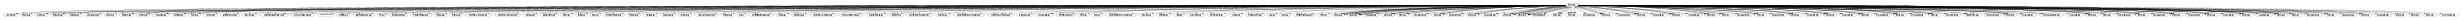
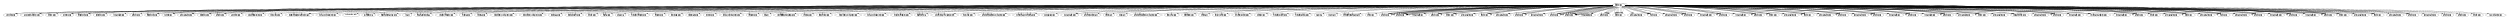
  digraph {
    ranksep=.8
    n1 [label="pando.com"]
    n2 [label="youtube.com"]
+   n3 [label="sponsored.pando.com"]
    n4 [label="pando.com"]
    n5 [label="twitter.com"]
    n6 [label="facebook.com"]
    n7 [label="linkedin.com"]
    n8 [label="plus.google.com"]
    n9 [label="pando.com"]
    n10 [label="facebook.com"]
    n11 [label="twitter.com"]
    n12 [label="plus.google.com"]
    n13 [label="linkedin.com"]
    n14 [label="pando.com"]
    n15 [label="youtube.com"]
    n16 [label="michaelmoore.com"]
    n17 [label="thewrap.com"]
-   n18 [label="entertainmentpartners.com"]
+   n18 [label="entertainmentpartners.gov"]
    n19 [label="hollywoodreporter.com"]
    n20 [label="online.sfsu.edu"]
    n21 [label="cwafiles.org"]
    n22 [label="thehackettgroup.com"]
    n23 [label="bls.gov"]
    n24 [label="taxpayer.lexology"]
    n25 [label="articles.latimes.com"]
    n26 [label="variety.com"]
    n27 [label="variety.com"]
    n28 [label="vfxsoldier.wordpress.com"]
    n29 [label="vfxsoldier.wordpress.com"]
    n30 [label="lexology.com"]
    n31 [label="thediplomat.com"]
    n32 [label="pando.com"]
    n33 [label="lamag.com"]
    n34 [label="cbpp.org"]
    n35 [label="articles.latimes.com"]
    n36 [label="latimes.com"]
    n37 [label="theverge.com"]
    n38 [label="theverge.com"]
    n39 [label="reuters.com"]
    n40 [label="hollywoodreporter.com"]
    n41 [label="latimes.com"]
    n42 [label="bls.gov"]
    n43 [label="visualeffectssociety.com"]
    n44 [label="variety.com"]
    n45 [label="thenation.com"]
    n46 [label="vfxsoldier.wordpress.com"]
    n47 [label="hollywoodreporter.com"]
    n48 [label="articles.latimes.com"]
    n49 [label="sagaftra.org"]
    n50 [label="scholarship.law.upenn.edu"]
    n51 [label="thewrap.com"]
    n52 [label="pandodaily.files.wordpress.com"]
    n53 [label="usatoday30.usatoday.com"]
    n54 [label="money.cnn.com"]
    n55 [label="docs.google.com"]
    n56 [label="pawatercooler.gov"]
    n57 [label="trade.gov"]
    n58 [label="usitc.gov"]
    n59 [label="pandodaily.files.wordpress.com"]
    n60 [label="thewrap.com"]
    n61 [label="deadline.com"]
    n62 [label="trade.gov"]
    n63 [label="bizjournals.com"]
    n64 [label="pawatercooler.com"]
    n65 [label="politico.com"]
    n66 [label="articles.mcall.com"]
+   n67 [label="articles.philly.com"]
    n68 [label="scpr.org"]
    n69 [label="uspto.gov"]
    n70 [label="halliebateman.google"]
    n71 [label="salon.com"]
    n72 [label="pando.com"]
    n73 [label="pando.com"]
    n74 [label="plus.google.com"]
    n75 [label="pando.com"]
    n76 [label="pando.com"]
    n77 [label="plus.google.com"]
    n78 [label="pando.com"]
    n79 [label="plus.google.com"]
    n80 [label="pando.com"]
    n81 [label="plus.google.com"]
    n82 [label="pando.com"]
    n83 [label="pando.com"]
    n84 [label="plus.google.com"]
    n85 [label="pando.com"]
    n86 [label="pando.com"]
    n87 [label="plus.google.com"]
    n88 [label="pando.com"]
    n89 [label="plus.google.com"]
    n90 [label="pando.com"]
    n91 [label="plus.google.com"]
    n92 [label="pando.com"]
    n93 [label="plus.google.com"]
    n94 [label="pando.com"]
    n95 [label="pando.com"]
    n96 [label="plus.google.com"]
    n97 [label="pando.com"]
    n98 [label="plus.google.com"]
    n99 [label="pando.com"]
    n100 [label="plus.google.com"]
    n101 [label="pando.com"]
    n102 [label="plus.google.com"]
    n103 [label="pando.com"]
    n104 [label="plus.google.com"]
    n105 [label="pando.com"]
    n106 [label="plus.google.com"]
    n107 [label="pando.com"]
    n108 [label="plus.google.com"]
    n109 [label="theguardian.com"]
    n110 [label="plus.google.com"]
    n111 [label="pando.com"]
    n112 [label="plus.google.com"]
    n113 [label="bits.blogs.nytimes.com"]
    n114 [label="plus.google.com"]
    n115 [label="pando.com"]
    n116 [label="pando.com"]
    n117 [label="plus.google.com"]
    n118 [label="pando.com"]
    n119 [label="plus.google.com"]
    n120 [label="pando.com"]
    n121 [label="plus.google.com"]
    n122 [label="pando.com"]
    n123 [label="plus.google.com"]
    n124 [label="pando.com"]
    n125 [label="plus.google.com"]
    n126 [label="pando.com"]
    n127 [label="pando.com"]
    n128 [label="plus.google.com"]
    n129 [label="pando.com"]
    n130 [label="plus.google.com"]
    n131 [label="pando.com"]
    n132 [label="plus.google.com"]
    n133 [label="pando.com"]
    n134 [label="pando.com"]
    n135 [label="pando.com"]
    n136 [label="vip.wordpress.com"]
    n1 -> n1
    n1 -> n2
    n1 -> n2
+   n1 -> n3
+   n1 -> n3
    n1 -> n4
    n1 -> n5
    n1 -> n5
    n1 -> n6
    n1 -> n6
    n1 -> n7
    n1 -> n8
    n1 -> n9
    n1 -> n10
    n1 -> n10
    n1 -> n11
    n1 -> n11
    n1 -> n12
    n1 -> n12
    n1 -> n13
    n1 -> n13
    n1 -> n14
    n1 -> n14
    n1 -> n15
    n1 -> n16
    n1 -> n17
    n1 -> n18
    n1 -> n18
    n1 -> n19
    n1 -> n20
    n1 -> n21
    n1 -> n22
    n1 -> n23
    n1 -> n24
    n1 -> n25
    n1 -> n26
    n1 -> n27
    n1 -> n28
    n1 -> n29
    n1 -> n30
    n1 -> n31
    n1 -> n32
    n1 -> n33
    n1 -> n34
    n1 -> n35
    n1 -> n36
    n1 -> n37
    n1 -> n38
    n1 -> n39
    n1 -> n40
    n1 -> n41
    n1 -> n42
    n1 -> n43
    n1 -> n44
    n1 -> n45
    n1 -> n46
    n1 -> n47
    n1 -> n48
    n1 -> n49
    n1 -> n50
    n1 -> n51
    n1 -> n52
    n1 -> n53
    n1 -> n54
    n1 -> n55
    n1 -> n55
    n1 -> n56
    n1 -> n57
    n1 -> n58
    n1 -> n59
    n1 -> n60
    n1 -> n61
    n1 -> n62
    n1 -> n63
    n1 -> n64
    n1 -> n65
    n1 -> n66
+   n1 -> n67
    n1 -> n68
    n1 -> n69
    n1 -> n70
    n1 -> n71
    n1 -> n72
    n1 -> n72
    n1 -> n72
    n1 -> n72
    n1 -> n72
    n1 -> n73
    n1 -> n73
    n1 -> n73
    n1 -> n73
    n1 -> n73
    n1 -> n73
    n1 -> n73
    n1 -> n73
    n1 -> n73
    n1 -> n73
    n1 -> n73
    n1 -> n73
    n1 -> n73
    n1 -> n73
    n1 -> n74
    n1 -> n74
    n1 -> n75
    n1 -> n75
    n1 -> n75
    n1 -> n75
    n1 -> n75
    n1 -> n76
    n1 -> n76
    n1 -> n76
    n1 -> n76
    n1 -> n77
    n1 -> n77
    n1 -> n78
    n1 -> n78
    n1 -> n78
    n1 -> n78
    n1 -> n78
    n1 -> n79
    n1 -> n79
    n1 -> n80
    n1 -> n80
    n1 -> n80
    n1 -> n80
    n1 -> n80
    n1 -> n81
    n1 -> n81
    n1 -> n82
    n1 -> n82
    n1 -> n82
    n1 -> n82
    n1 -> n82
    n1 -> n83
    n1 -> n83
    n1 -> n83
    n1 -> n83
    n1 -> n83
    n1 -> n83
    n1 -> n83
    n1 -> n83
    n1 -> n83
    n1 -> n83
    n1 -> n83
    n1 -> n83
    n1 -> n83
    n1 -> n83
    n1 -> n84
    n1 -> n84
    n1 -> n85
    n1 -> n85
    n1 -> n85
    n1 -> n85
    n1 -> n85
    n1 -> n86
    n1 -> n86
    n1 -> n86
    n1 -> n86
    n1 -> n86
    n1 -> n86
    n1 -> n86
    n1 -> n87
    n1 -> n87
    n1 -> n88
    n1 -> n88
    n1 -> n88
    n1 -> n88
    n1 -> n88
    n1 -> n89
    n1 -> n89
    n1 -> n90
    n1 -> n90
    n1 -> n90
    n1 -> n90
    n1 -> n90
    n1 -> n91
    n1 -> n91
    n1 -> n92
    n1 -> n92
    n1 -> n92
    n1 -> n92
    n1 -> n92
    n1 -> n93
    n1 -> n93
    n1 -> n94
    n1 -> n94
    n1 -> n94
    n1 -> n94
    n1 -> n94
    n1 -> n95
    n1 -> n95
    n1 -> n95
    n1 -> n95
    n1 -> n96
    n1 -> n96
    n1 -> n97
    n1 -> n97
    n1 -> n97
    n1 -> n97
    n1 -> n97
    n1 -> n98
    n1 -> n98
    n1 -> n99
    n1 -> n99
    n1 -> n99
    n1 -> n99
    n1 -> n99
    n1 -> n100
    n1 -> n100
    n1 -> n101
    n1 -> n101
    n1 -> n101
    n1 -> n101
    n1 -> n101
    n1 -> n102
    n1 -> n102
    n1 -> n103
    n1 -> n103
    n1 -> n103
    n1 -> n103
    n1 -> n103
    n1 -> n104
    n1 -> n104
    n1 -> n105
    n1 -> n105
    n1 -> n105
    n1 -> n105
    n1 -> n105
    n1 -> n106
    n1 -> n106
    n1 -> n107
    n1 -> n107
    n1 -> n107
    n1 -> n107
    n1 -> n107
    n1 -> n108
    n1 -> n108
    n1 -> n109
    n1 -> n109
    n1 -> n109
    n1 -> n110
    n1 -> n111
    n1 -> n111
    n1 -> n111
    n1 -> n111
    n1 -> n111
    n1 -> n112
    n1 -> n112
    n1 -> n113
    n1 -> n113
    n1 -> n113
    n1 -> n114
    n1 -> n115
    n1 -> n115
    n1 -> n115
    n1 -> n115
    n1 -> n115
    n1 -> n116
    n1 -> n116
    n1 -> n117
    n1 -> n117
    n1 -> n118
    n1 -> n118
    n1 -> n118
    n1 -> n118
    n1 -> n118
    n1 -> n119
    n1 -> n119
    n1 -> n120
    n1 -> n120
    n1 -> n120
    n1 -> n120
    n1 -> n120
    n1 -> n121
    n1 -> n121
    n1 -> n122
    n1 -> n122
    n1 -> n122
    n1 -> n122
    n1 -> n122
    n1 -> n123
    n1 -> n123
    n1 -> n124
    n1 -> n124
    n1 -> n124
    n1 -> n124
    n1 -> n124
    n1 -> n125
    n1 -> n125
    n1 -> n126
    n1 -> n126
    n1 -> n126
    n1 -> n126
    n1 -> n126
    n1 -> n127
    n1 -> n127
    n1 -> n127
    n1 -> n128
    n1 -> n128
    n1 -> n129
    n1 -> n129
    n1 -> n129
    n1 -> n130
    n1 -> n131
    n1 -> n131
    n1 -> n131
    n1 -> n132
    n1 -> n133
    n1 -> n134
    n1 -> n135
    n1 -> n136
  }
